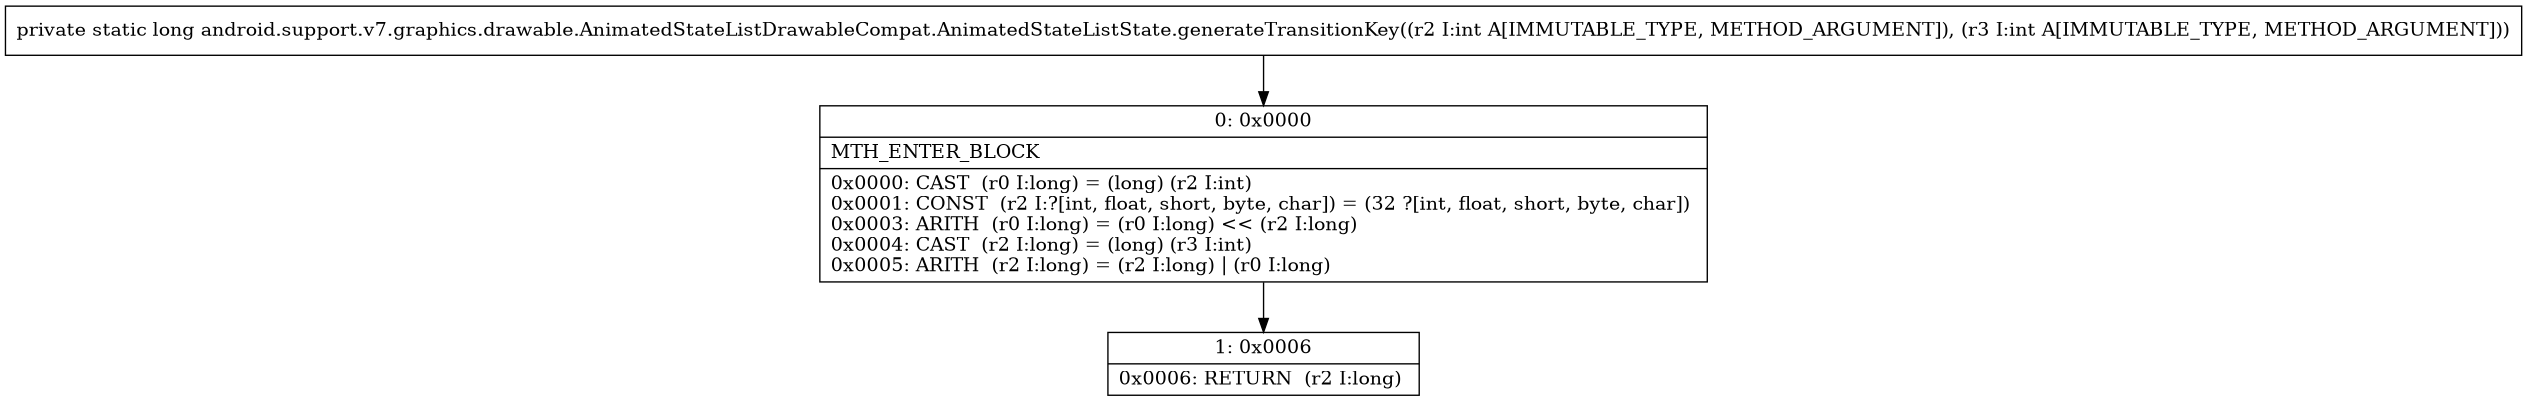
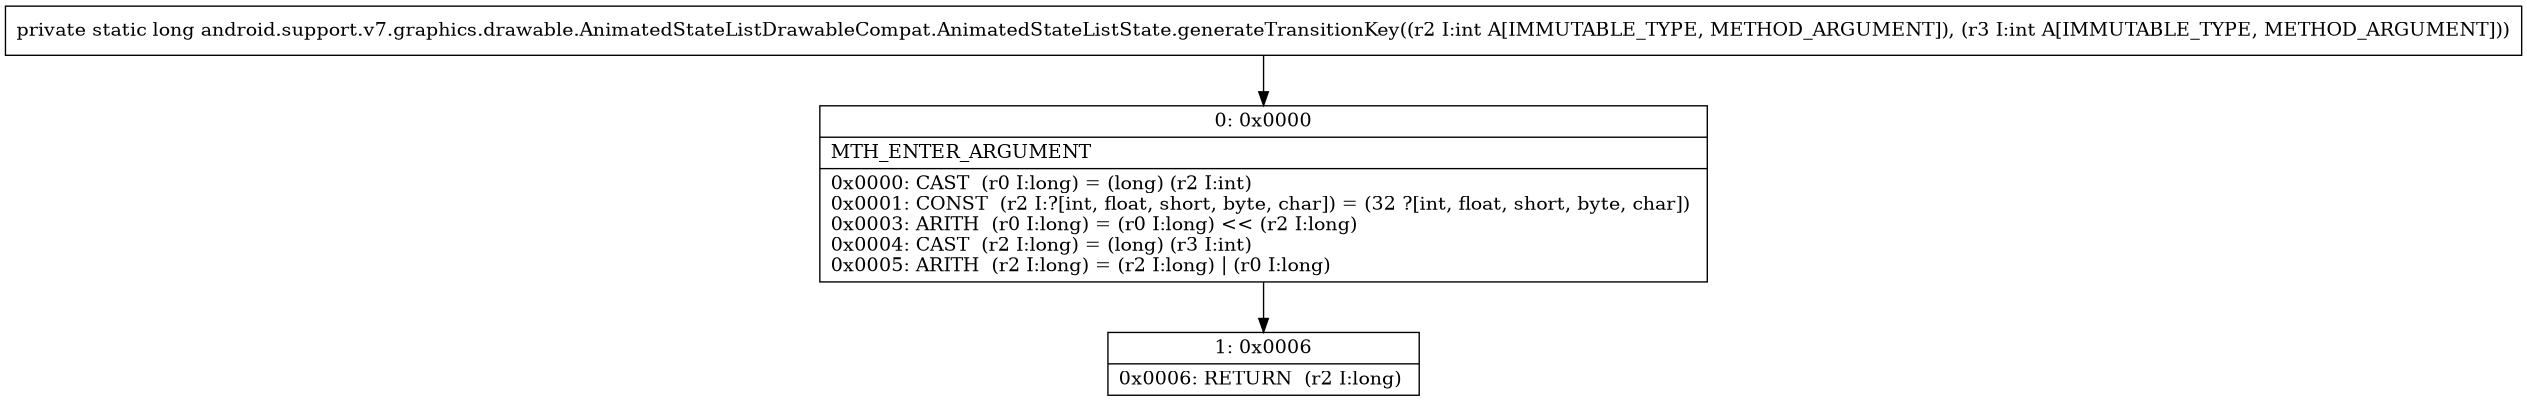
  digraph {
    node [shape=record]
-   n1 [label="{0\:\ 0x0000|MTH_ENTER_BLOCK\l|0x0000: CAST  (r0 I:long) = (long) (r2 I:int) \l0x0001: CONST  (r2 I:?[int, float, short, byte, char]) = (32 ?[int, float, short, byte, char]) \l0x0003: ARITH  (r0 I:long) = (r0 I:long) \<\< (r2 I:long) \l0x0004: CAST  (r2 I:long) = (long) (r3 I:int) \l0x0005: ARITH  (r2 I:long) = (r2 I:long) \| (r0 I:long) \l}"]
+   n1 [label="{0\:\ 0x0000|MTH_ENTER_ARGUMENT\l|0x0000: CAST  (r0 I:long) = (long) (r2 I:int) \l0x0001: CONST  (r2 I:?[int, float, short, byte, char]) = (32 ?[int, float, short, byte, char]) \l0x0003: ARITH  (r0 I:long) = (r0 I:long) \<\< (r2 I:long) \l0x0004: CAST  (r2 I:long) = (long) (r3 I:int) \l0x0005: ARITH  (r2 I:long) = (r2 I:long) \| (r0 I:long) \l}"]
    n2 [label="{1\:\ 0x0006|0x0006: RETURN  (r2 I:long) \l}"]
    n3 [label="{private static long android.support.v7.graphics.drawable.AnimatedStateListDrawableCompat.AnimatedStateListState.generateTransitionKey((r2 I:int A[IMMUTABLE_TYPE, METHOD_ARGUMENT]), (r3 I:int A[IMMUTABLE_TYPE, METHOD_ARGUMENT])) }"]
    n1 -> n2
    n3 -> n1
  }
